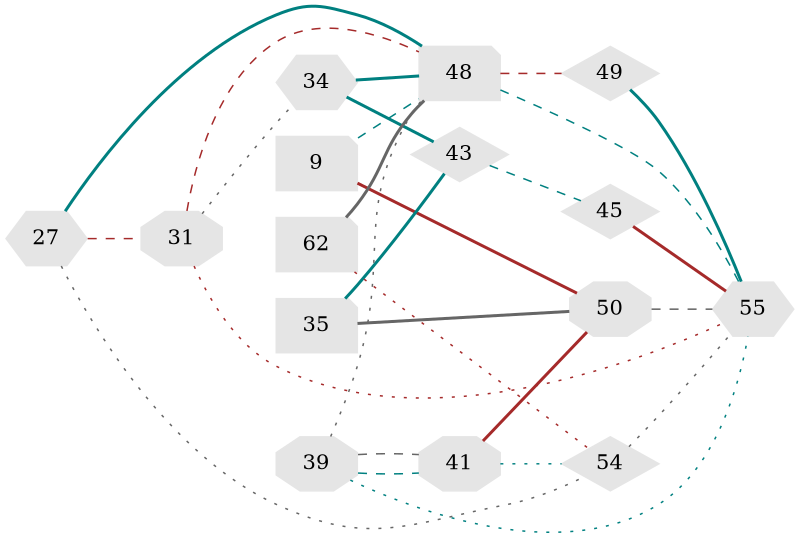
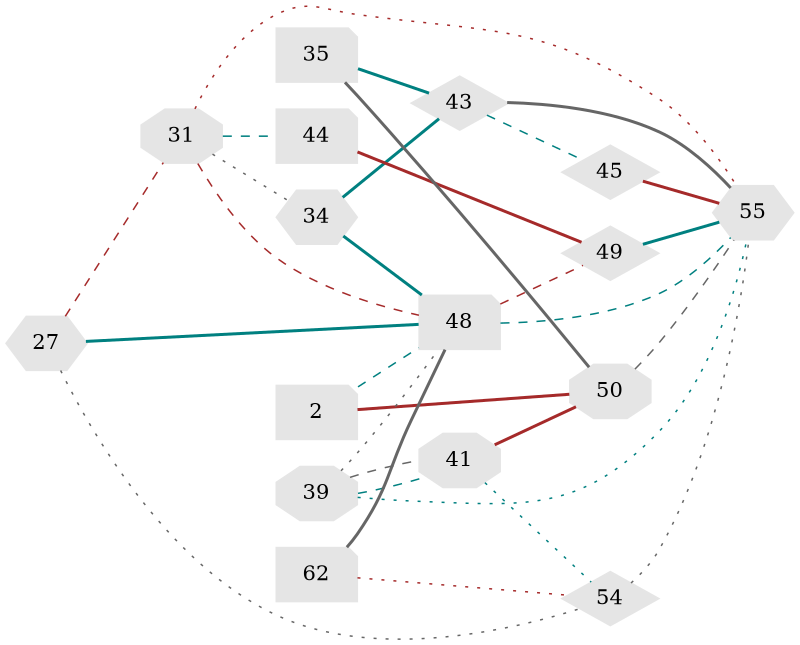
  graph {
    rankdir=LR
    node [color=gray90 shape=note style=filled]
    edge [color=teal style=bold]
    48 [super="+12+37+40"]
    55 [shape=hexagon super="+29+53+51+52"]
    49 [shape=diamond super="+17+38"]
-   9
+   9 [label=2]
    50 [shape=octagon super="+1+8"]
    31 [shape=octagon super="+5+7+19+21"]
    34 [shape=hexagon super="+18+23"]
+   44 [super="+32"]
    27 [shape=hexagon]
    54 [shape=diamond super="+46"]
    43 [shape=diamond super="+30"]
    45 [shape=diamond]
    35 [super="+14"]
    39 [shape=octagon super="+20"]
    41 [shape=octagon]
    n16 [label=62]
    48 -- 55 [style=dashed weight=4]
    48 -- 49 [color=brown style=dashed weight=4]
    49 -- 55 [weight=3]
    9 -- 48 [style=dashed weight=4]
    9 -- 50 [color=brown]
    50 -- 55 [color=gray40 style=dashed weight=3]
    31 -- 48 [color=brown style=dashed weight=3]
    31 -- 55 [color=brown style=dotted weight=4]
    31 -- 34 [color=gray40 style=dotted weight=2]
+   31 -- 44 [style=dashed weight=4]
    34 -- 48
    34 -- 43 [weight=3]
+   44 -- 49 [color=brown weight=2]
    27 -- 48
    27 -- 31 [color=brown style=dashed weight=2]
    27 -- 54 [color=gray40 style=dotted weight=2]
    54 -- 55 [color=gray40 style=dotted]
+   43 -- 55 [color=gray40 weight=7]
    43 -- 45 [style=dashed weight=2]
    45 -- 55 [color=brown]
    35 -- 50 [color=gray40 weight=2]
    35 -- 43 [weight=2]
    39 -- 48 [color=gray40 style=dotted weight=3]
    39 -- 55 [style=dotted]
    39 -- 41 [style=dashed weight=2]
    39 -- 41 [color=gray40 style=dashed]
    41 -- 50 [color=brown]
    41 -- 54 [style=dotted]
    n16 -- 48 [color=gray40]
    n16 -- 54 [color=brown style=dotted]
  }
